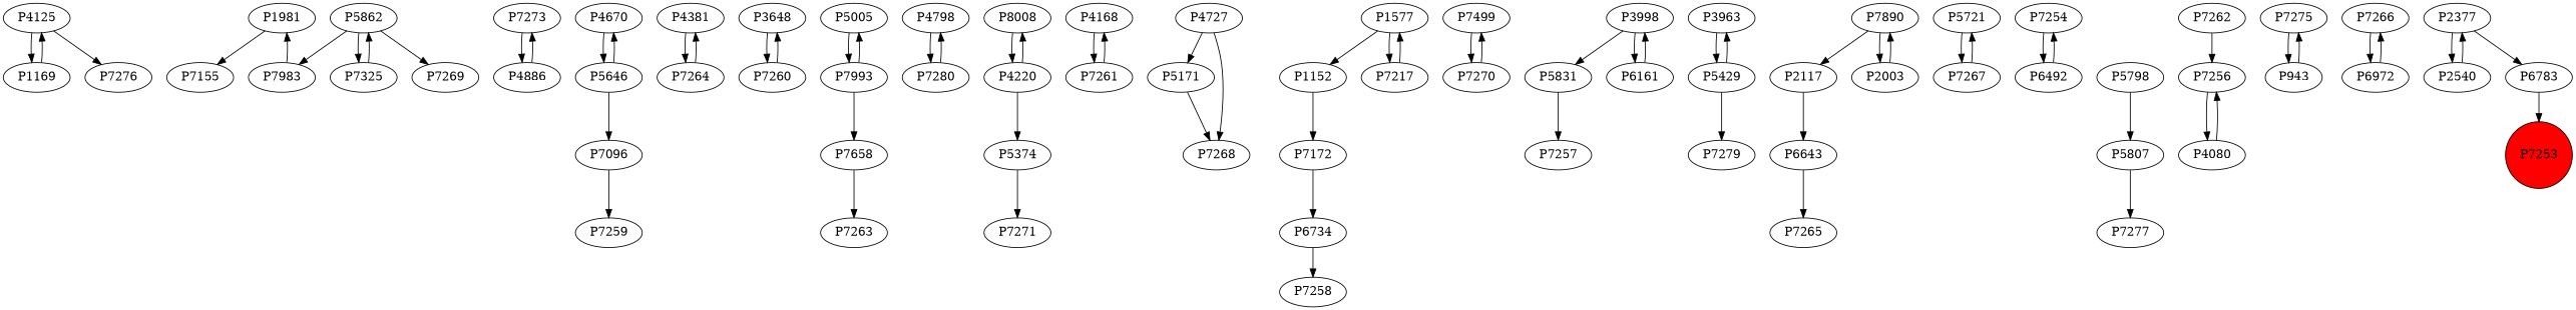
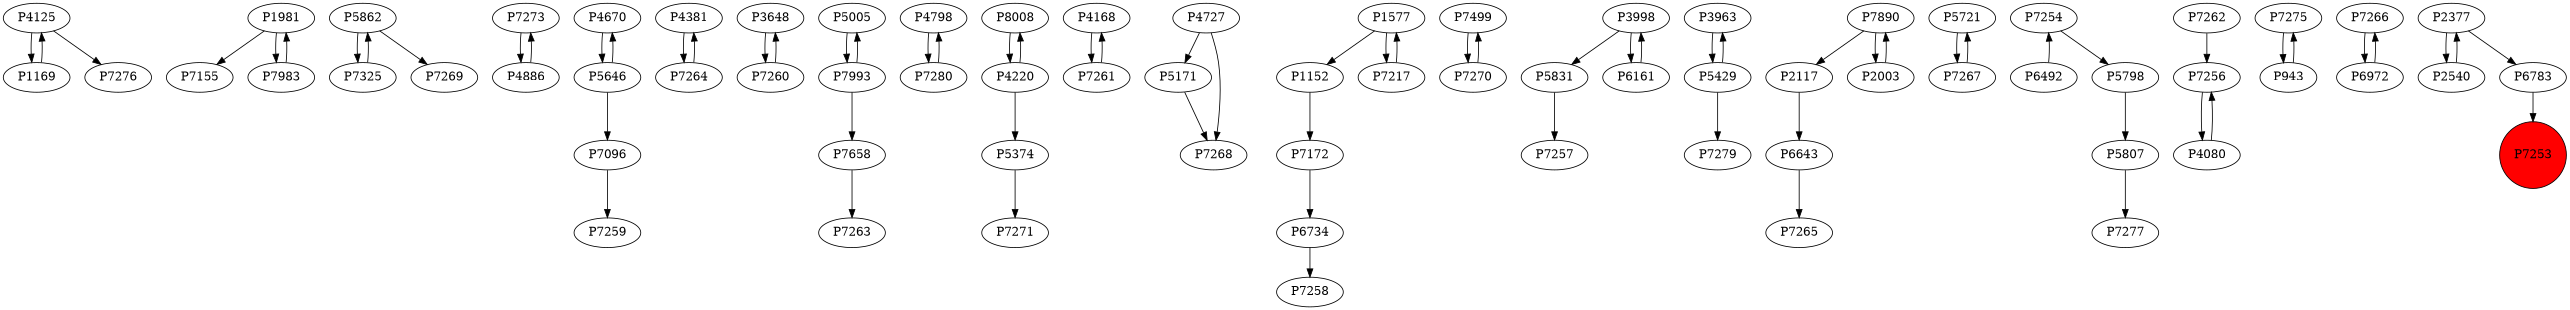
  digraph {
    P4125
    P1169
    P7276
    P1981
    P7983
    n6 [label=P7155]
    P5862
    P7325
    P7269
    P7273
    P4886
    P4670
    P5646
    P7096
    P7259
    P4381
    P7264
    P3648
    P7260
    P5005
    P7993
    P7658
    P7263
    P4798
    P7280
    P8008
    P4220
    P5374
    P7271
    P4168
    P7261
    P4727
    P5171
    P7268
    P1577
    P1152
    P7217
    P7172
    P6734
    P7499
    P7270
    P3998
    P5831
    P6161
    P7257
    P3963
    P5429
    P7279
    P6643
    P7265
    P7890
    P2117
    P2003
    P5721
    P7267
    P5807
    P7277
    P5798
    P6492
    P7254
    P7256
    P4080
    P7262
    P7275
    P943
    P7266
    P6972
    P2377
    P2540
    P6783
    P7253 [fillcolor=red shape=circle style=filled]
    P7258
    P4125 -> P1169
    P4125 -> P7276
    P1169 -> P4125
-   P5862 -> P7983
+   P1981 -> P7983
    P1981 -> n6
    P7983 -> P1981
    P5862 -> P7325
    P5862 -> P7269
    P7325 -> P5862
    P7273 -> P4886
    P4886 -> P7273
    P4670 -> P5646
    P5646 -> P4670
    P5646 -> P7096
    P7096 -> P7259
    P4381 -> P7264
    P7264 -> P4381
    P3648 -> P7260
    P7260 -> P3648
    P5005 -> P7993
    P7993 -> P5005
    P7993 -> P7658
    P7658 -> P7263
    P4798 -> P7280
    P7280 -> P4798
    P8008 -> P4220
    P4220 -> P8008
    P4220 -> P5374
    P5374 -> P7271
    P4168 -> P7261
    P7261 -> P4168
    P4727 -> P5171
    P4727 -> P7268
    P5171 -> P7268
    P1577 -> P1152
    P1577 -> P7217
    P1152 -> P7172
    P7217 -> P1577
    P7172 -> P6734
    P6734 -> P7258
    P7499 -> P7270
    P7270 -> P7499
    P3998 -> P5831
    P3998 -> P6161
    P5831 -> P7257
    P6161 -> P3998
    P3963 -> P5429
    P5429 -> P3963
    P5429 -> P7279
    P6643 -> P7265
    P7890 -> P2117
    P7890 -> P2003
    P2117 -> P6643
    P2003 -> P7890
    P5721 -> P7267
    P7267 -> P5721
    P5807 -> P7277
    P5798 -> P5807
    P6492 -> P7254
-   P7254 -> P6492
+   P7254 -> P5798
    P7256 -> P4080
    P4080 -> P7256
    P7262 -> P7256
    P7275 -> P943
    P943 -> P7275
    P7266 -> P6972
    P6972 -> P7266
    P2377 -> P2540
    P2377 -> P6783
    P2540 -> P2377
    P6783 -> P7253
  }
